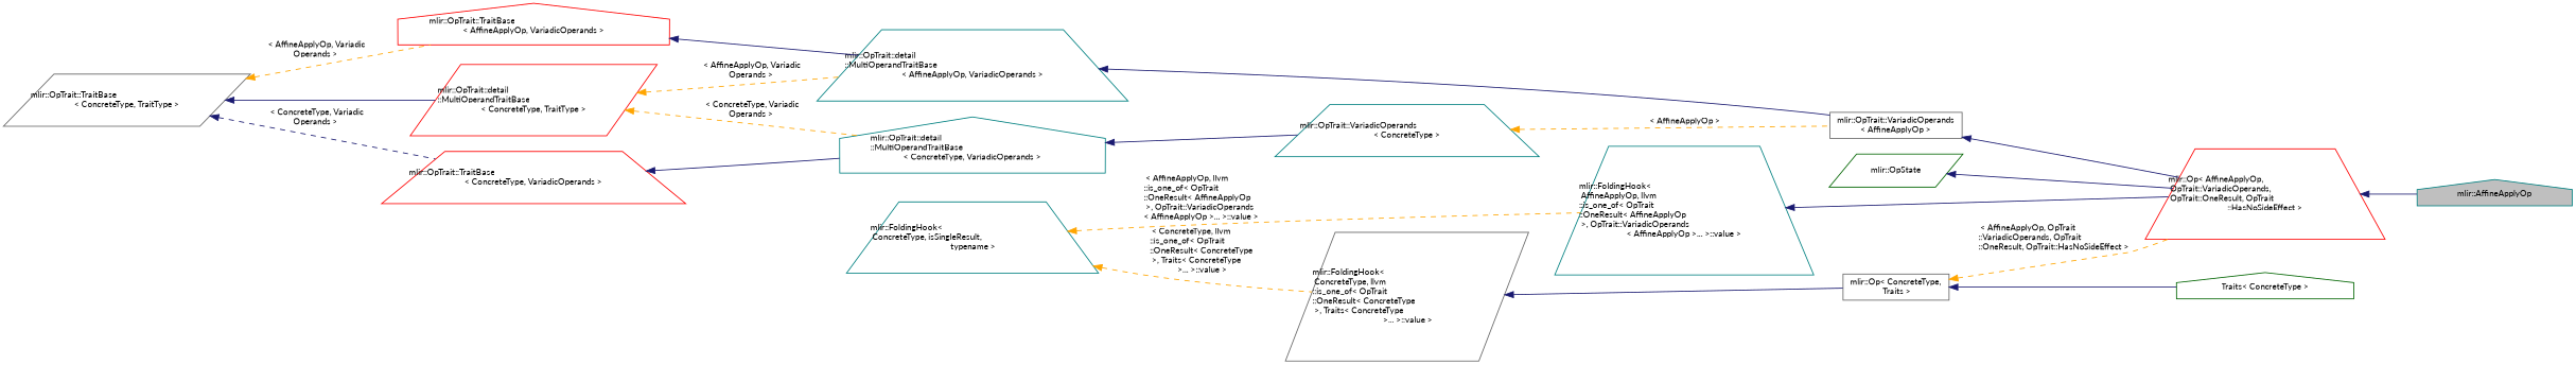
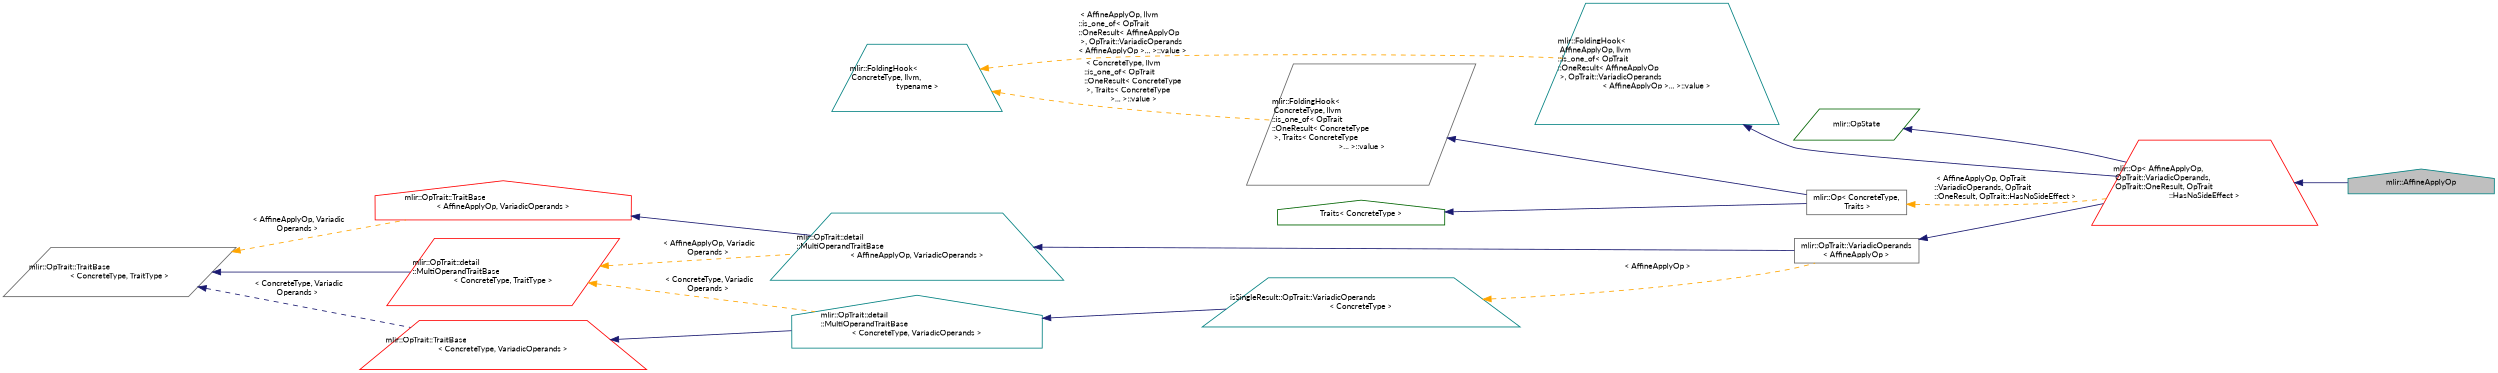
  digraph {
    fontname=Lato
    rankdir=LR
    node [color=teal fontname=Lato fontsize=10 shape=trapezium]
    edge [color=midnightblue dir=back fontname=Lato fontsize=10 labelfontname=Helvetica labelfontsize=10 style=solid]
    n1 [fillcolor=grey75 fontcolor=black height=0.2 label="mlir::AffineApplyOp" shape=house style=filled width=0.4]
    n2 [color=red height=0.2 label="mlir::Op\< AffineApplyOp,\l OpTrait::VariadicOperands,\l OpTrait::OneResult, OpTrait\l::HasNoSideEffect \>" width=0.4]
    n3 [color=darkgreen height=0.2 label="mlir::OpState" shape=parallelogram width=0.4]
    n4 [color=gray40 height=0.2 label="mlir::Op\< ConcreteType,\l Traits \>" shape=box width=0.4]
    n5 [color=gray40 height=0.2 label="mlir::OpTrait::VariadicOperands\l\< AffineApplyOp \>" shape=box width=0.4]
    n6 [height=0.2 label="mlir::OpTrait::detail\l::MultiOperandTraitBase\l\< AffineApplyOp, VariadicOperands \>" width=0.4]
    n7 [color=red height=0.2 label="mlir::OpTrait::TraitBase\l\< AffineApplyOp, VariadicOperands \>" shape=house width=0.4]
    n8 [color=gray40 height=0.2 label="mlir::OpTrait::TraitBase\l\< ConcreteType, TraitType \>" shape=parallelogram width=0.4]
    n9 [color=red height=0.2 label="mlir::OpTrait::detail\l::MultiOperandTraitBase\l\< ConcreteType, TraitType \>" shape=parallelogram width=0.4]
    n10 [color=red height=0.2 label="mlir::OpTrait::TraitBase\l\< ConcreteType, VariadicOperands \>" width=0.4]
    n11 [height=0.2 label="mlir::OpTrait::detail\l::MultiOperandTraitBase\l\< ConcreteType, VariadicOperands \>" shape=house width=0.4]
-   n12 [height=0.2 label="mlir::OpTrait::VariadicOperands\l\< ConcreteType \>" width=0.4]
+   n12 [height=0.2 label="isSingleResult::OpTrait::VariadicOperands\l\< ConcreteType \>" width=0.4]
    n13 [height=0.2 label="mlir::FoldingHook\<\l AffineApplyOp, llvm\l::is_one_of\< OpTrait\l::OneResult\< AffineApplyOp\l \>, OpTrait::VariadicOperands\l\< AffineApplyOp \>... \>::value \>" width=0.4]
-   n14 [height=0.2 label="mlir::FoldingHook\<\l ConcreteType, isSingleResult,\l typename \>" width=0.4]
+   n14 [height=0.2 label="mlir::FoldingHook\<\l ConcreteType, llvm,\l typename \>" width=0.4]
    n15 [color=gray40 height=0.2 label="mlir::FoldingHook\<\l ConcreteType, llvm\l::is_one_of\< OpTrait\l::OneResult\< ConcreteType\l \>, Traits\< ConcreteType\l \>... \>::value \>" shape=parallelogram width=0.4]
    n16 [color=darkgreen height=0.2 label="Traits\< ConcreteType \>" shape=house width=0.4]
    n2 -> n1
    n3 -> n2
    n4 -> n2 [color=orange label=" \< AffineApplyOp, OpTrait\l::VariadicOperands, OpTrait\l::OneResult, OpTrait::HasNoSideEffect \>" style=dashed]
    n5 -> n2
    n6 -> n5
    n7 -> n6
    n8 -> n7 [color=orange label=" \< AffineApplyOp, Variadic\lOperands \>" style=dashed]
    n8 -> n9
    n8 -> n10 [label=" \< ConcreteType, Variadic\lOperands \>" style=dashed]
    n9 -> n6 [color=orange label=" \< AffineApplyOp, Variadic\lOperands \>" style=dashed]
    n9 -> n11 [color=orange label=" \< ConcreteType, Variadic\lOperands \>" style=dashed]
    n10 -> n11
    n11 -> n12
    n12 -> n5 [color=orange label=" \< AffineApplyOp \>" style=dashed]
    n13 -> n2
    n14 -> n13 [color=orange label=" \< AffineApplyOp, llvm\l::is_one_of\< OpTrait\l::OneResult\< AffineApplyOp\l \>, OpTrait::VariadicOperands\l\< AffineApplyOp \>... \>::value \>" style=dashed]
    n14 -> n15 [color=orange label=" \< ConcreteType, llvm\l::is_one_of\< OpTrait\l::OneResult\< ConcreteType\l \>, Traits\< ConcreteType\l \>... \>::value \>" style=dashed]
    n15 -> n4
-   n4 -> n16
+   n16 -> n4
  }
